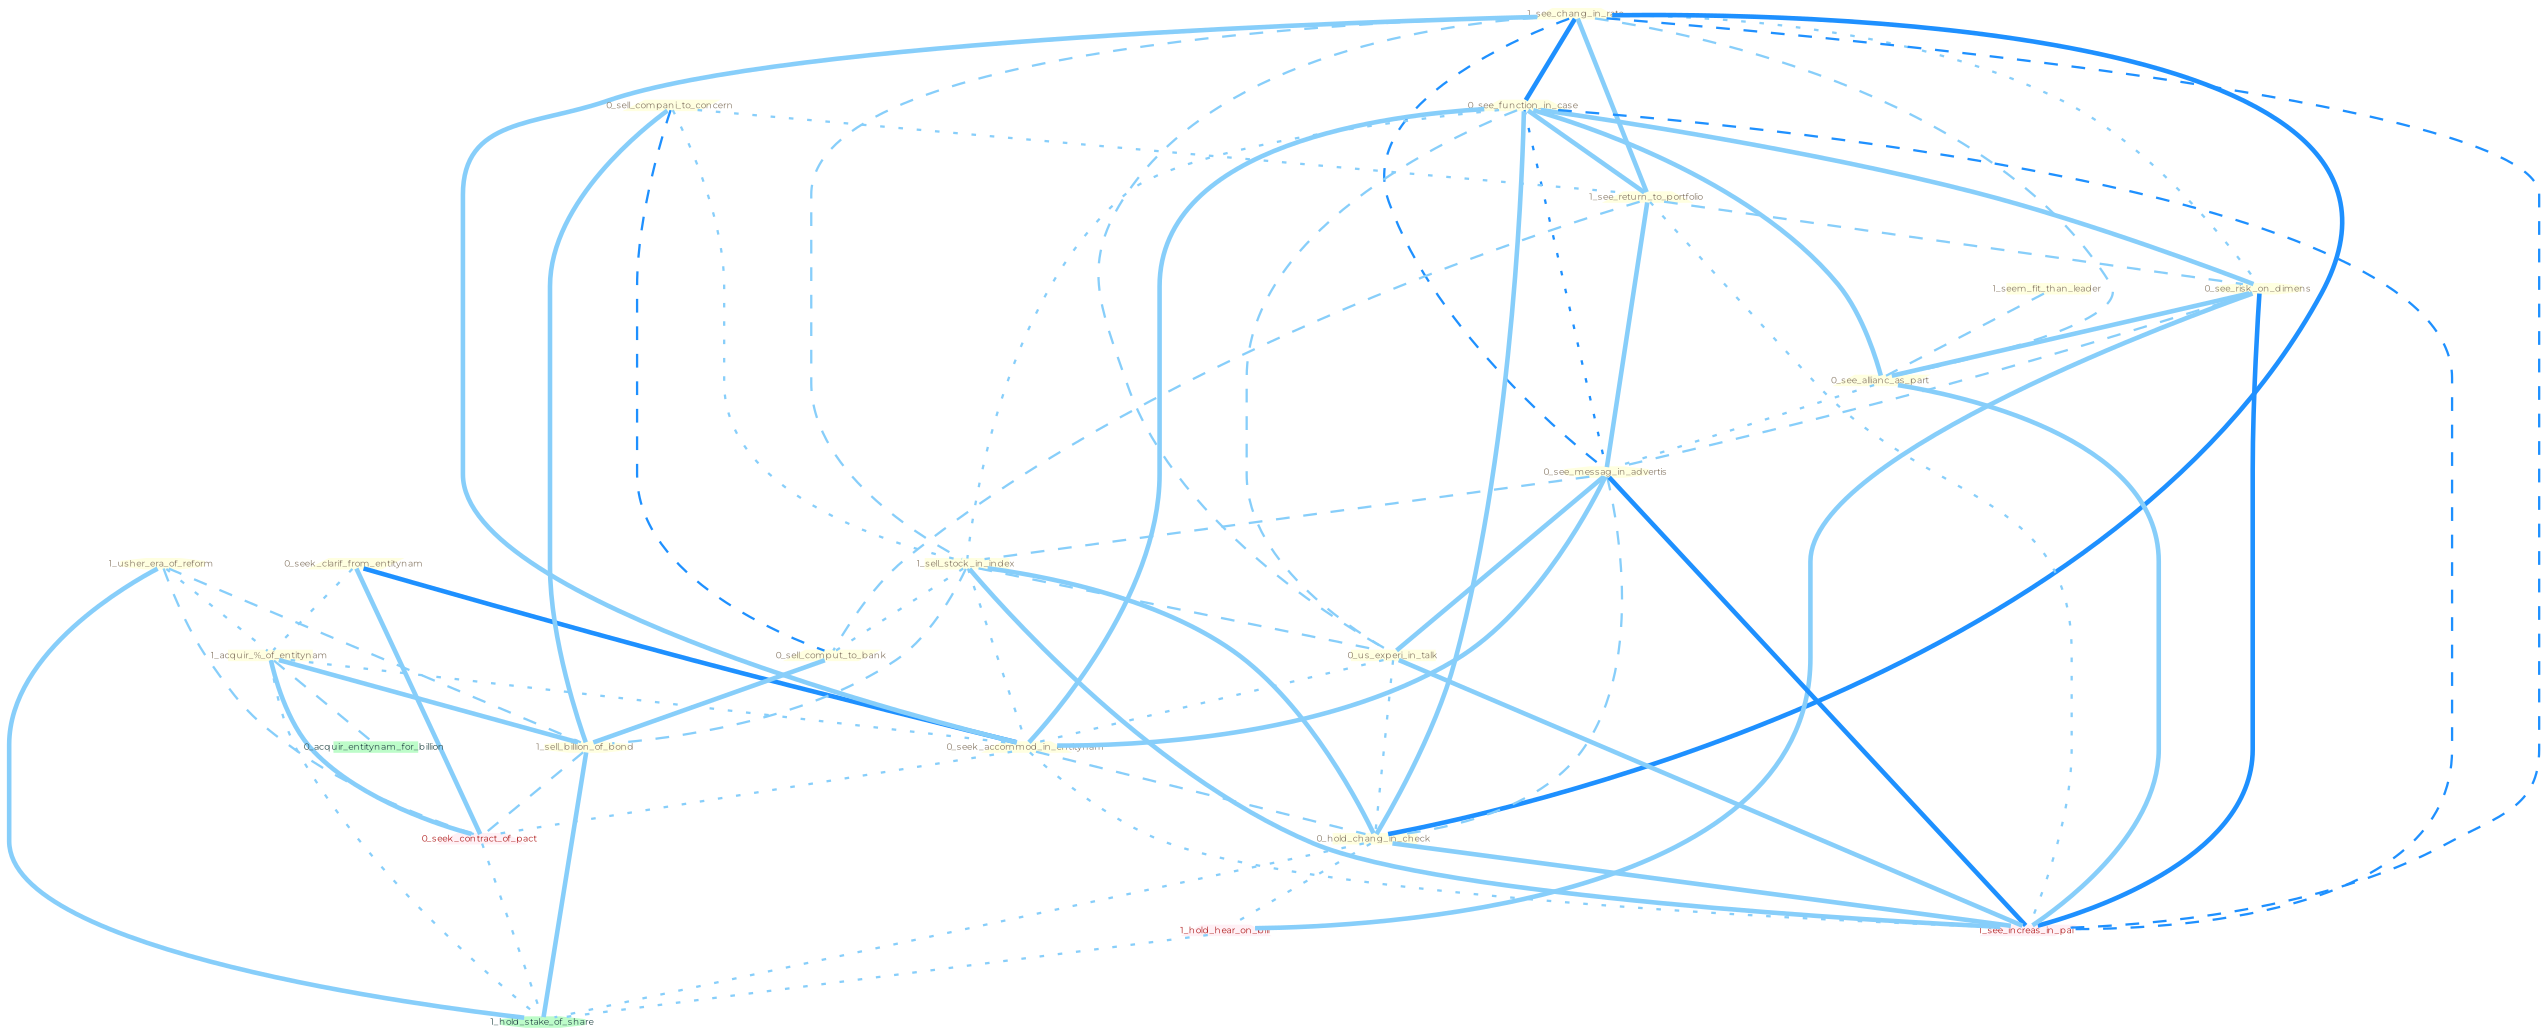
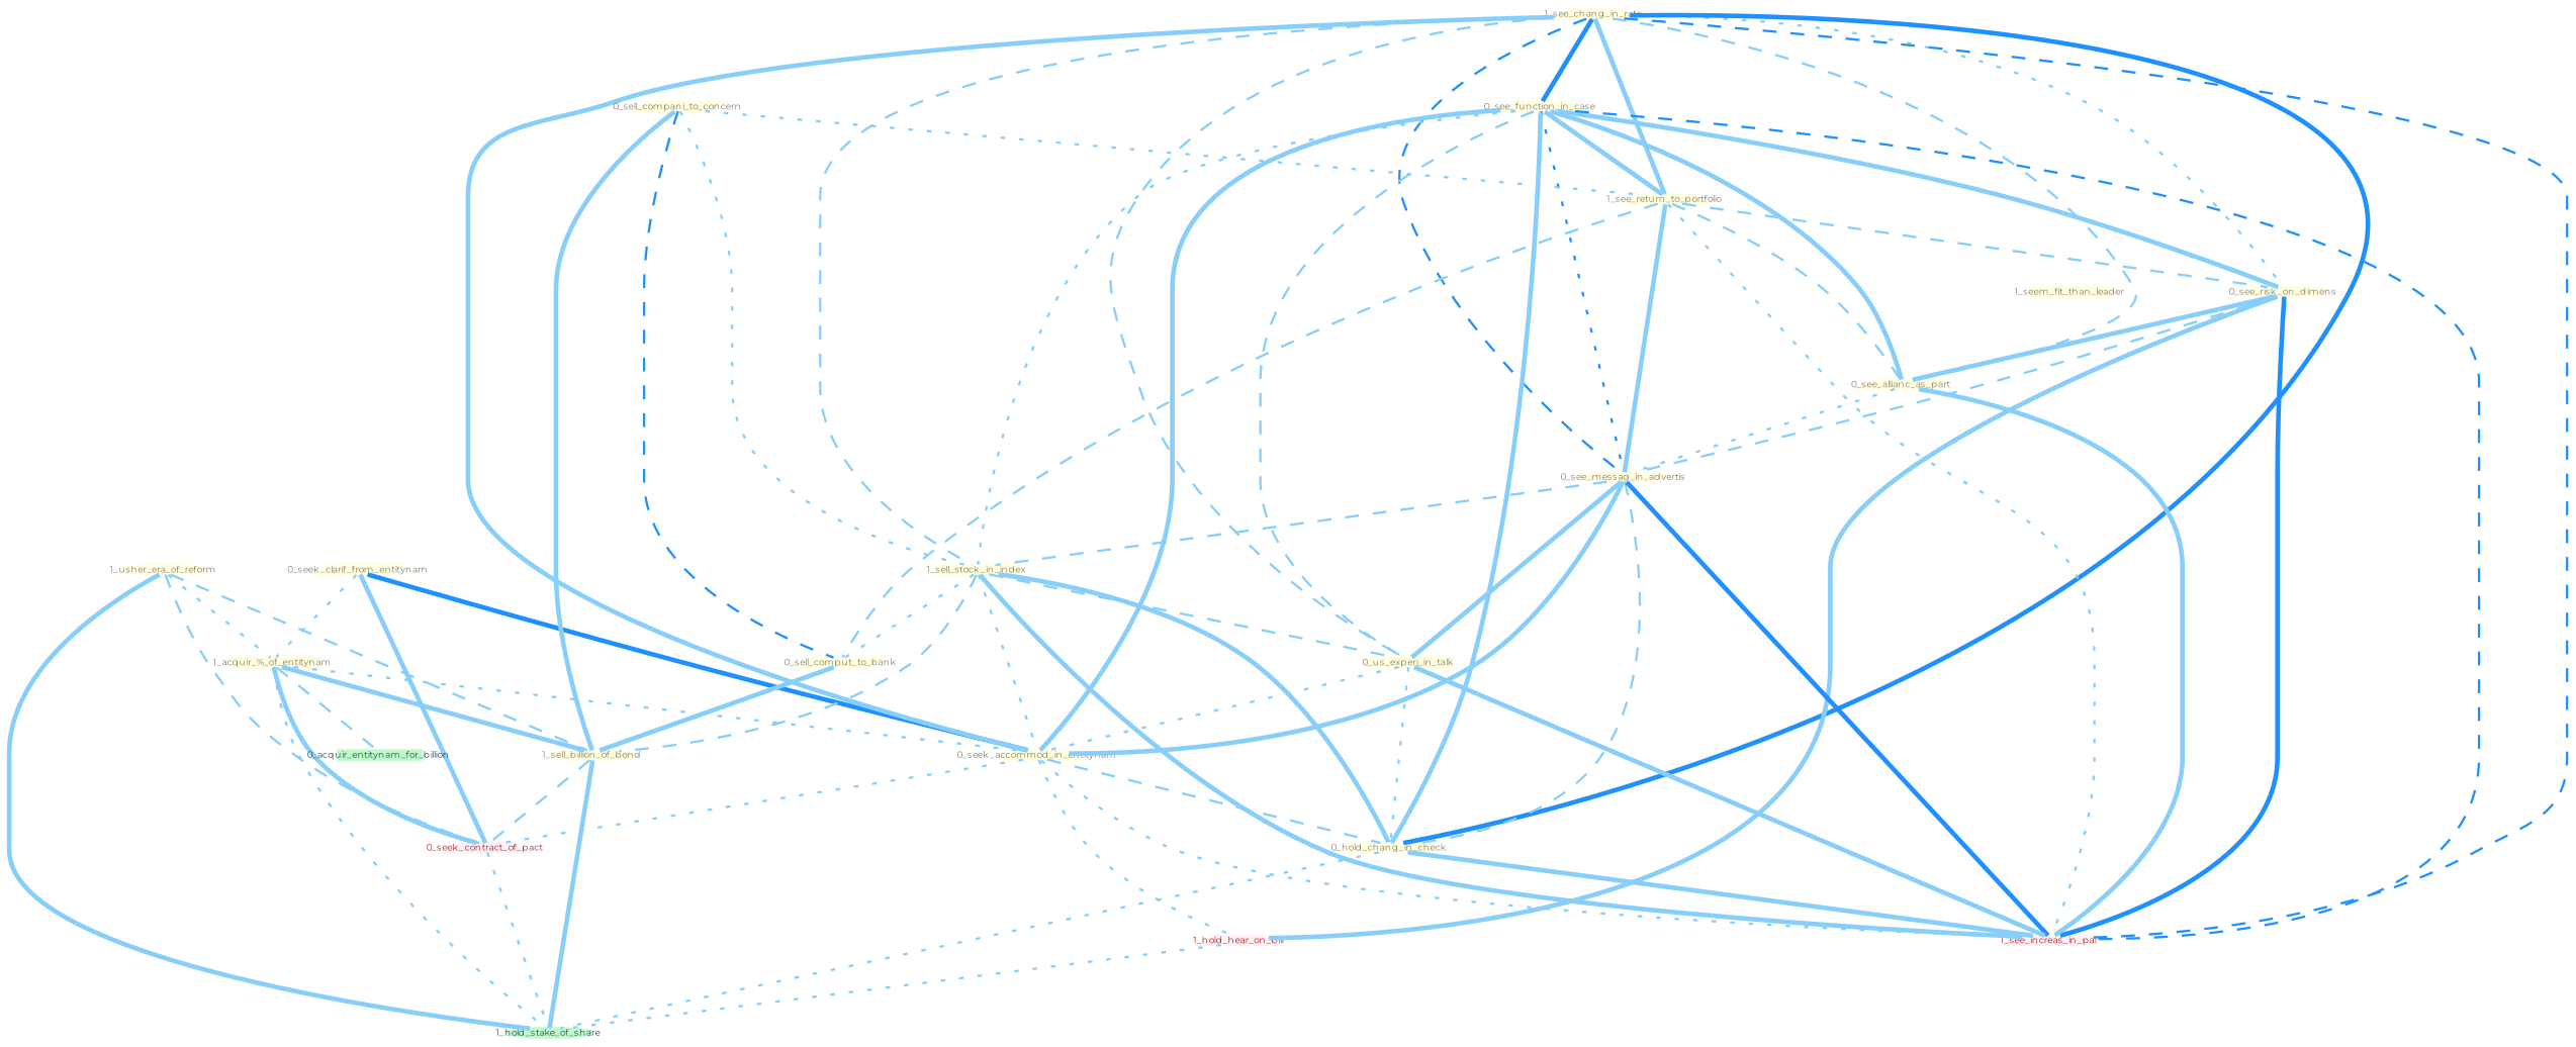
  graph {
    fontname=Montserrat
    node [color="#ffffe0" fixedsize=true fontcolor="#8b7d6b" fontname=Montserrat fontsize=4 shape=trapezium style=filled]
    edge [color="#87cefa" fontname=Montserrat style=bold w=1]
    "0_seek_clarif_from_entitynam " [height=.06 shape=parallelogram width=.5]
    "1_see_chang_in_rate " [height=.06 width=.5]
    "0_see_function_in_case " [height=.06 width=.5]
    "0_sell_compani_to_concern " [height=.06 shape=parallelogram width=.5]
    "1_see_return_to_portfolio " [height=.06 width=.5]
    "1_usher_era_of_reform " [height=.06 shape=octagon width=.5]
    "0_see_risk_on_dimens " [height=.06 shape=octagon width=.5]
    "0_see_allianc_as_part " [height=.06 shape=parallelogram width=.5]
    "1_acquir_%_of_entitynam " [height=.06 shape=box width=.5]
    "0_see_messag_in_advertis " [height=.06 shape=octagon width=.5]
    "1_sell_stock_in_index " [height=.06 shape=box width=.5]
    "0_us_experi_in_talk " [height=.06 shape=box width=.5]
    "0_seek_accommod_in_entitynam " [height=.06 width=.5]
    "0_sell_comput_to_bank " [height=.06 shape=parallelogram width=.5]
    "1_seem_fit_than_leader " [height=.06 shape=box width=.5]
    "1_sell_billion_of_bond " [height=.06 shape=octagon width=.5]
    "0_hold_chang_in_check " [height=.06 shape=box width=.5]
    "0_seek_contract_of_pact " [color="#fff0f5" fontcolor="#b22222" height=.06 width=.5]
    "1_see_increas_in_pai " [color="#fff0f5" fontcolor="#b22222" height=.06 shape=parallelogram width=.5]
    "1_hold_hear_on_bill " [color="#fff0f5" fontcolor="#b22222" height=.06 width=.5]
    "1_hold_stake_of_share " [color="#BDFCC9" fontcolor="#2f4f4f" height=.06 shape=octagon width=.5]
    "0_acquir_entitynam_for_billion " [color="#BDFCC9" fontcolor="#2f4f4f" height=.06 shape=box width=.5]
    subgraph sub_1 {
      "0_seek_clarif_from_entitynam "
      "1_see_chang_in_rate "
      "0_see_function_in_case "
      "0_sell_compani_to_concern "
      "1_see_return_to_portfolio "
      "1_usher_era_of_reform "
      "0_see_risk_on_dimens "
      "0_see_allianc_as_part "
      "1_acquir_%_of_entitynam "
      "0_see_messag_in_advertis "
      "1_sell_stock_in_index "
      "0_us_experi_in_talk "
      "0_seek_accommod_in_entitynam "
      "0_sell_comput_to_bank "
      "1_seem_fit_than_leader "
      "1_sell_billion_of_bond "
      "0_hold_chang_in_check "
    }
    subgraph sub_2 {
      "0_seek_contract_of_pact "
      "1_see_increas_in_pai "
      "1_hold_hear_on_bill "
    }
    "0_seek_clarif_from_entitynam " -- "1_acquir_%_of_entitynam " [style=dotted]
    "0_seek_clarif_from_entitynam " -- "0_seek_accommod_in_entitynam " [color="#1e90ff" w=2]
    "0_seek_clarif_from_entitynam " -- "0_seek_contract_of_pact "
    "1_see_chang_in_rate " -- "0_see_function_in_case " [color="#1e90ff" w=2]
    "1_see_chang_in_rate " -- "1_see_return_to_portfolio "
    "1_see_chang_in_rate " -- "0_see_risk_on_dimens " [style=dotted]
    "1_see_chang_in_rate " -- "0_see_allianc_as_part " [style=dashed]
    "1_see_chang_in_rate " -- "0_see_messag_in_advertis " [color="#1e90ff" style=dashed w=2]
    "1_see_chang_in_rate " -- "1_sell_stock_in_index " [style=dashed]
    "1_see_chang_in_rate " -- "0_us_experi_in_talk " [style=dashed]
    "1_see_chang_in_rate " -- "0_seek_accommod_in_entitynam "
    "1_see_chang_in_rate " -- "0_hold_chang_in_check " [color="#1e90ff" w=2]
    "1_see_chang_in_rate " -- "1_see_increas_in_pai " [color="#1e90ff" style=dashed w=2]
    "0_see_function_in_case " -- "1_see_return_to_portfolio "
    "0_see_function_in_case " -- "0_see_risk_on_dimens "
    "0_see_function_in_case " -- "0_see_allianc_as_part "
    "0_see_function_in_case " -- "0_see_messag_in_advertis " [color="#1e90ff" style=dotted w=2]
    "0_see_function_in_case " -- "1_sell_stock_in_index " [style=dotted]
    "0_see_function_in_case " -- "0_us_experi_in_talk " [style=dashed]
    "0_see_function_in_case " -- "0_seek_accommod_in_entitynam "
    "0_see_function_in_case " -- "0_hold_chang_in_check "
    "0_see_function_in_case " -- "1_see_increas_in_pai " [color="#1e90ff" style=dashed w=2]
    "0_sell_compani_to_concern " -- "1_see_return_to_portfolio " [style=dotted]
    "0_sell_compani_to_concern " -- "1_sell_stock_in_index " [style=dotted]
    "0_sell_compani_to_concern " -- "0_sell_comput_to_bank " [color="#1e90ff" style=dashed w=2]
    "0_sell_compani_to_concern " -- "1_sell_billion_of_bond "
    "1_see_return_to_portfolio " -- "0_see_risk_on_dimens " [style=dashed]
-   "1_seem_fit_than_leader " -- "0_see_allianc_as_part " [style=dashed]
+   "1_see_return_to_portfolio " -- "0_see_allianc_as_part " [style=dashed]
    "1_see_return_to_portfolio " -- "0_see_messag_in_advertis "
    "1_see_return_to_portfolio " -- "0_sell_comput_to_bank " [style=dashed]
    "1_see_return_to_portfolio " -- "1_see_increas_in_pai " [style=dotted]
    "1_usher_era_of_reform " -- "1_acquir_%_of_entitynam " [style=dotted]
    "1_usher_era_of_reform " -- "1_sell_billion_of_bond " [style=dashed]
    "1_usher_era_of_reform " -- "0_seek_contract_of_pact " [style=dashed]
    "1_usher_era_of_reform " -- "1_hold_stake_of_share "
    "0_see_risk_on_dimens " -- "0_see_allianc_as_part "
    "0_see_risk_on_dimens " -- "0_see_messag_in_advertis " [style=dashed]
    "0_see_risk_on_dimens " -- "1_see_increas_in_pai " [color="#1e90ff"]
    "0_see_risk_on_dimens " -- "1_hold_hear_on_bill "
    "0_see_allianc_as_part " -- "0_see_messag_in_advertis " [style=dotted]
    "0_see_allianc_as_part " -- "1_see_increas_in_pai "
    "1_acquir_%_of_entitynam " -- "0_seek_accommod_in_entitynam " [style=dotted]
    "1_acquir_%_of_entitynam " -- "1_sell_billion_of_bond "
    "1_acquir_%_of_entitynam " -- "0_seek_contract_of_pact "
    "1_acquir_%_of_entitynam " -- "1_hold_stake_of_share " [style=dotted]
    "1_acquir_%_of_entitynam " -- "0_acquir_entitynam_for_billion " [style=dashed]
    "0_see_messag_in_advertis " -- "1_sell_stock_in_index " [style=dashed]
    "0_see_messag_in_advertis " -- "0_us_experi_in_talk "
    "0_see_messag_in_advertis " -- "0_seek_accommod_in_entitynam "
    "0_see_messag_in_advertis " -- "0_hold_chang_in_check " [style=dashed]
    "0_see_messag_in_advertis " -- "1_see_increas_in_pai " [color="#1e90ff" w=2]
    "1_sell_stock_in_index " -- "0_us_experi_in_talk " [style=dashed]
    "1_sell_stock_in_index " -- "0_seek_accommod_in_entitynam " [style=dotted]
    "1_sell_stock_in_index " -- "0_sell_comput_to_bank " [style=dotted]
    "1_sell_stock_in_index " -- "1_sell_billion_of_bond " [style=dashed]
    "1_sell_stock_in_index " -- "0_hold_chang_in_check "
    "1_sell_stock_in_index " -- "1_see_increas_in_pai "
    "0_us_experi_in_talk " -- "0_seek_accommod_in_entitynam " [style=dotted]
    "0_us_experi_in_talk " -- "0_hold_chang_in_check " [style=dotted]
    "0_us_experi_in_talk " -- "1_see_increas_in_pai "
    "0_seek_accommod_in_entitynam " -- "0_hold_chang_in_check " [style=dashed]
    "0_seek_accommod_in_entitynam " -- "0_seek_contract_of_pact " [style=dotted]
    "0_seek_accommod_in_entitynam " -- "1_see_increas_in_pai " [style=dotted]
    "0_sell_comput_to_bank " -- "1_sell_billion_of_bond "
    "1_sell_billion_of_bond " -- "0_seek_contract_of_pact " [style=dashed]
    "1_sell_billion_of_bond " -- "1_hold_stake_of_share "
    "0_hold_chang_in_check " -- "1_see_increas_in_pai "
-   "0_hold_chang_in_check " -- "1_hold_hear_on_bill " [style=dotted]
+   "0_seek_accommod_in_entitynam " -- "1_hold_hear_on_bill " [style=dotted]
    "0_hold_chang_in_check " -- "1_hold_stake_of_share " [style=dotted]
    "0_seek_contract_of_pact " -- "1_hold_stake_of_share " [style=dotted]
    "1_hold_hear_on_bill " -- "1_hold_stake_of_share " [style=dotted]
  }
